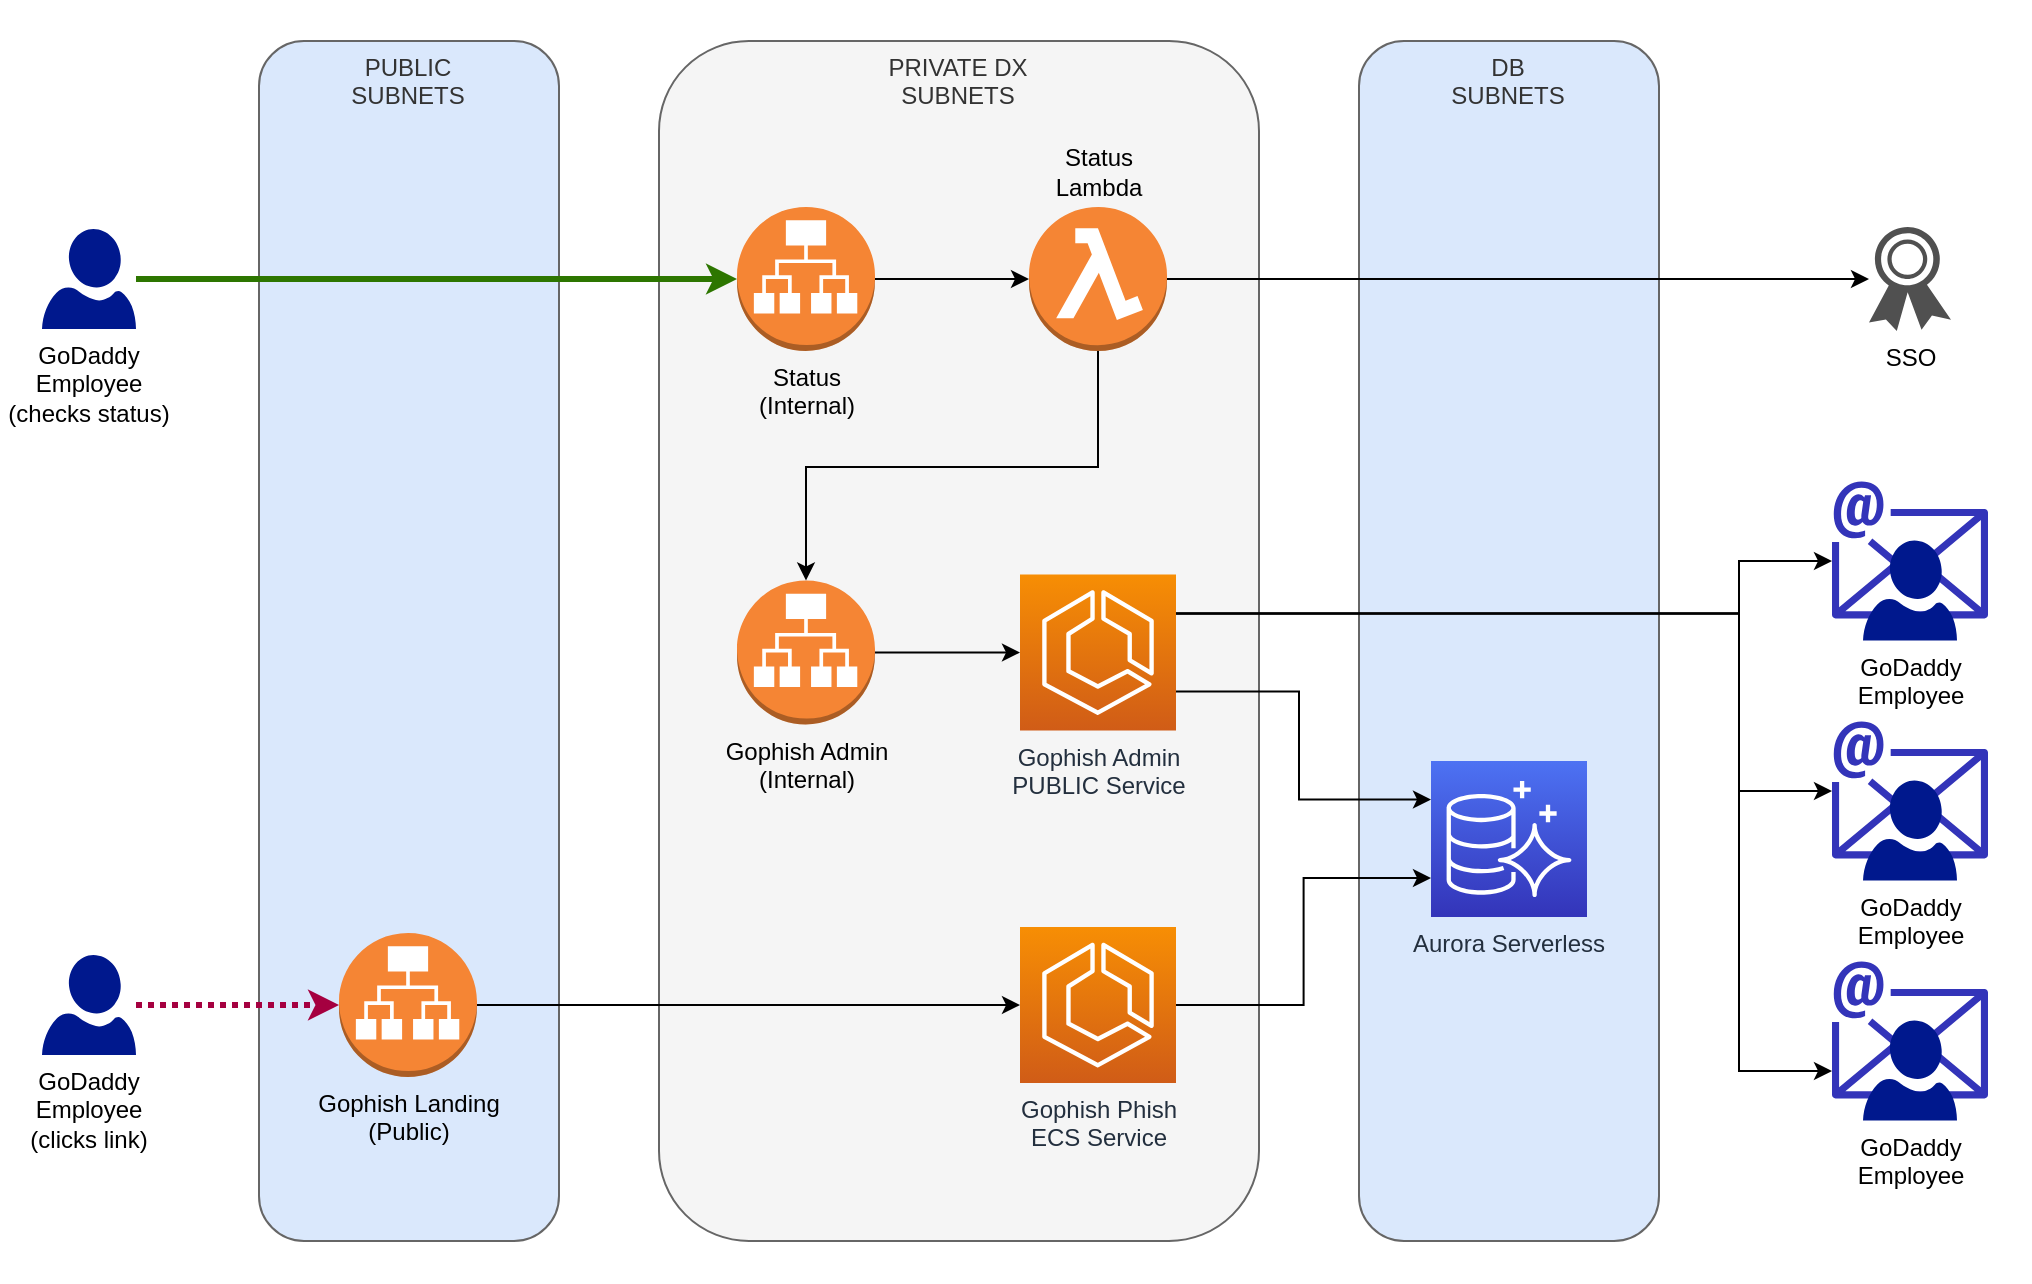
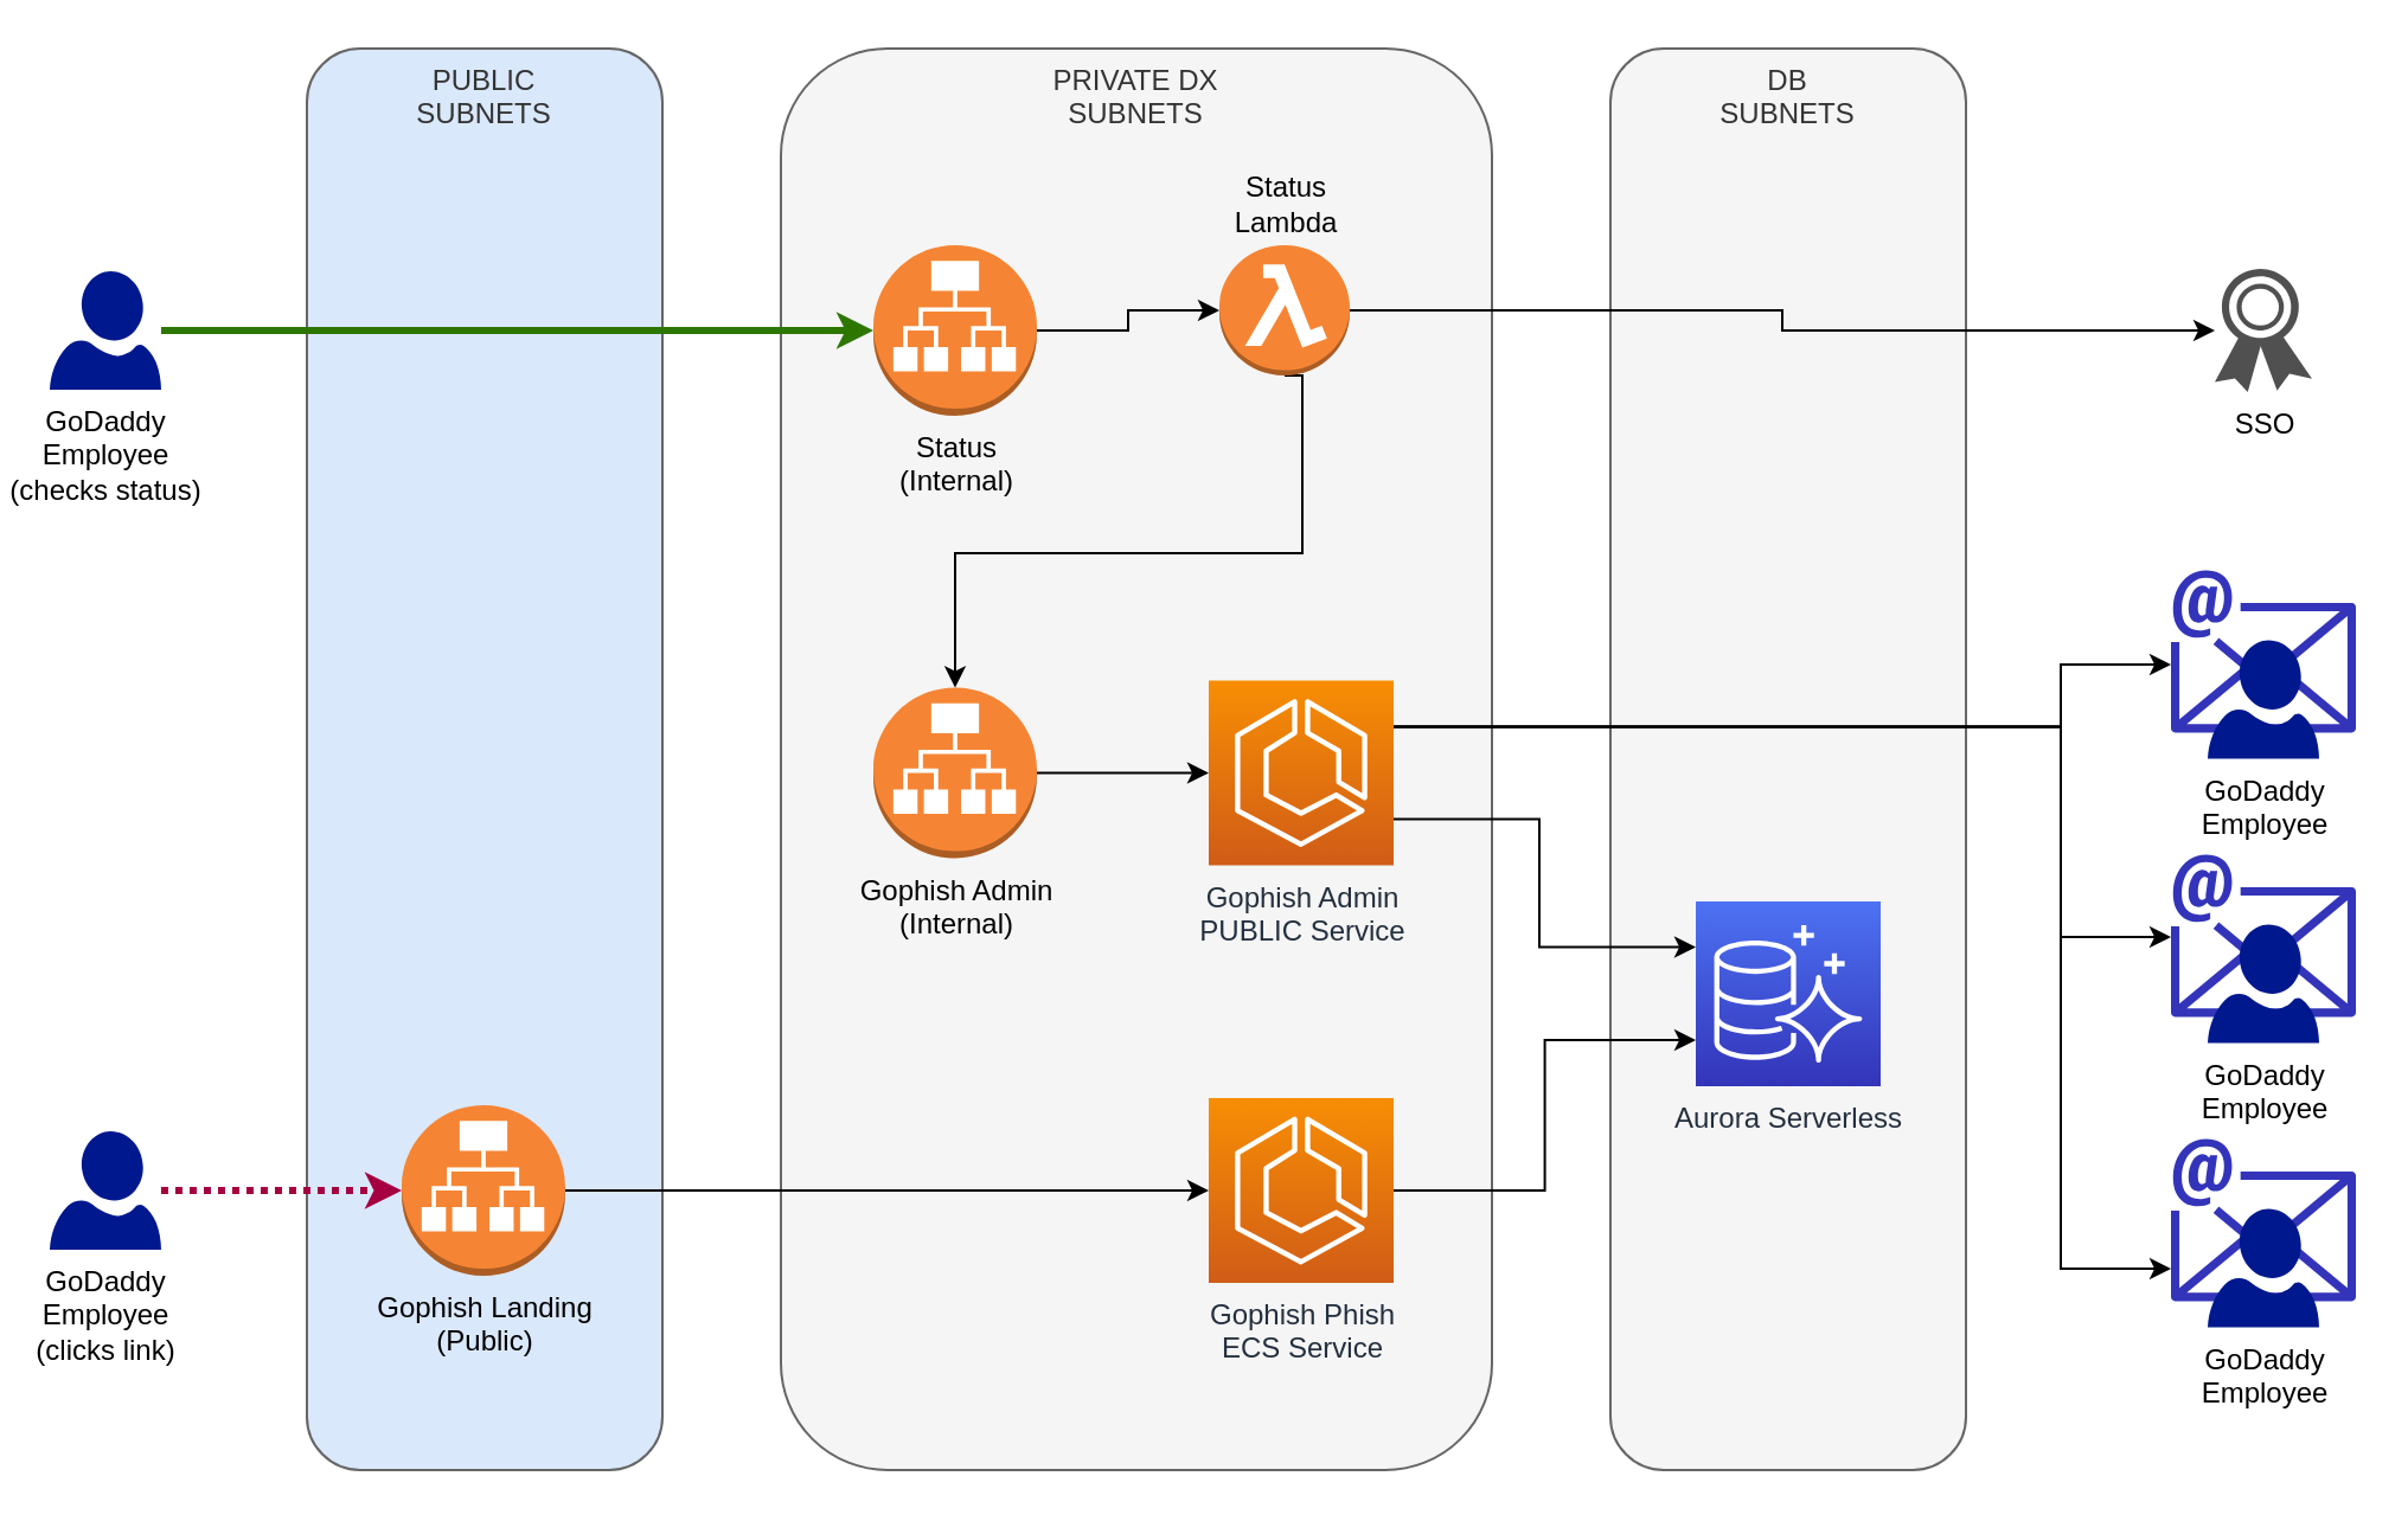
  <mxCell id="0" />
  <mxCell id="1" parent="0" />
- <mxCell id="2" value="&lt;div&gt;DB&lt;/div&gt;&lt;div&gt;SUBNETS&lt;br&gt;&lt;/div&gt;" style="rounded=1;whiteSpace=wrap;html=1;labelPosition=center;verticalLabelPosition=middle;align=center;verticalAlign=top;fillColor=#dae8fc;strokeColor=#666666;fontColor=#333333;" parent="1" vertex="1"><mxGeometry x="679" y="20" width="150" height="600" as="geometry" /></mxCell>
+ <mxCell id="2" value="&lt;div&gt;DB&lt;/div&gt;&lt;div&gt;SUBNETS&lt;br&gt;&lt;/div&gt;" style="rounded=1;whiteSpace=wrap;html=1;labelPosition=center;verticalLabelPosition=middle;align=center;verticalAlign=top;fillColor=#f5f5f5;strokeColor=#666666;fontColor=#333333;" parent="1" vertex="1"><mxGeometry x="679" y="20" width="150" height="600" as="geometry" /></mxCell>
  <mxCell id="3" value="&lt;div&gt;PRIVATE DX&lt;br&gt;&lt;/div&gt;&lt;div&gt;SUBNETS&lt;br&gt;&lt;/div&gt;" style="rounded=1;whiteSpace=wrap;html=1;labelPosition=center;verticalLabelPosition=middle;align=center;verticalAlign=top;fillColor=#f5f5f5;strokeColor=#666666;fontColor=#333333;" parent="1" vertex="1"><mxGeometry x="329" y="20" width="300" height="600" as="geometry" /></mxCell>
  <mxCell id="4" value="&lt;div&gt;PUBLIC&lt;/div&gt;&lt;div&gt;SUBNETS&lt;br&gt;&lt;/div&gt;" style="rounded=1;whiteSpace=wrap;html=1;labelPosition=center;verticalLabelPosition=middle;align=center;verticalAlign=top;fillColor=#dae8fc;strokeColor=#666666;fontColor=#333333;" parent="1" vertex="1"><mxGeometry x="129" y="20" width="150" height="600" as="geometry" /></mxCell>
  <mxCell id="5" style="edgeStyle=orthogonalEdgeStyle;rounded=0;orthogonalLoop=1;jettySize=auto;html=1;entryX=0;entryY=0.5;entryDx=0;entryDy=0;entryPerimeter=0;" parent="1" source="6" target="18" edge="1"><mxGeometry relative="1" as="geometry" /></mxCell>
  <mxCell id="6" value="&lt;div&gt;Gophish Admin&lt;/div&gt;&lt;div&gt;(Internal)&lt;br&gt;&lt;/div&gt;" style="outlineConnect=0;dashed=0;verticalLabelPosition=bottom;verticalAlign=top;align=center;html=1;shape=mxgraph.aws3.application_load_balancer;fillColor=#F58534;gradientColor=none;" parent="1" vertex="1"><mxGeometry x="368" y="289.75" width="69" height="72" as="geometry" /></mxCell>
  <mxCell id="7" style="edgeStyle=orthogonalEdgeStyle;rounded=0;orthogonalLoop=1;jettySize=auto;html=1;" parent="1" source="9" target="24" edge="1"><mxGeometry relative="1" as="geometry" /></mxCell>
  <mxCell id="8" style="edgeStyle=orthogonalEdgeStyle;rounded=0;orthogonalLoop=1;jettySize=auto;html=1;entryX=0.5;entryY=0;entryDx=0;entryDy=0;entryPerimeter=0;exitX=0.5;exitY=1;exitDx=0;exitDy=0;exitPerimeter=0;" parent="1" source="9" target="6" edge="1"><mxGeometry relative="1" as="geometry"><Array as="points"><mxPoint x="549" y="233" /><mxPoint x="403" y="233" /></Array></mxGeometry></mxCell>
- <mxCell id="9" value="&lt;div&gt;Status&lt;/div&gt;&lt;div&gt;Lambda&lt;br&gt;&lt;/div&gt;" style="outlineConnect=0;dashed=0;verticalLabelPosition=top;verticalAlign=bottom;align=center;html=1;shape=mxgraph.aws3.lambda_function;fillColor=#F58534;gradientColor=none;labelPosition=center;" parent="1" vertex="1"><mxGeometry x="514" y="103" width="69" height="72" as="geometry" /></mxCell>
+ <mxCell id="9" value="&lt;div&gt;Status&lt;/div&gt;&lt;div&gt;Lambda&lt;br&gt;&lt;/div&gt;" style="outlineConnect=0;dashed=0;verticalLabelPosition=top;verticalAlign=bottom;align=center;html=1;shape=mxgraph.aws3.lambda_function;fillColor=#F58534;gradientColor=none;labelPosition=center;" parent="1" vertex="1"><mxGeometry x="514" y="103" width="55" height="55" as="geometry" /></mxCell>
  <mxCell id="10" style="edgeStyle=orthogonalEdgeStyle;rounded=0;orthogonalLoop=1;jettySize=auto;html=1;entryX=0;entryY=0.5;entryDx=0;entryDy=0;entryPerimeter=0;" parent="1" source="11" target="23" edge="1"><mxGeometry relative="1" as="geometry" /></mxCell>
  <mxCell id="11" value="&lt;div&gt;Gophish Landing&lt;/div&gt;&lt;div&gt;(Public)&lt;/div&gt;" style="outlineConnect=0;dashed=0;verticalLabelPosition=bottom;verticalAlign=top;align=center;html=1;shape=mxgraph.aws3.application_load_balancer;fillColor=#F58534;gradientColor=none;" parent="1" vertex="1"><mxGeometry x="169" y="466" width="69" height="72" as="geometry" /></mxCell>
  <mxCell id="12" style="edgeStyle=orthogonalEdgeStyle;rounded=0;orthogonalLoop=1;jettySize=auto;html=1;entryX=0;entryY=0.5;entryDx=0;entryDy=0;entryPerimeter=0;" parent="1" source="13" target="9" edge="1"><mxGeometry relative="1" as="geometry" /></mxCell>
  <mxCell id="13" value="&lt;div&gt;Status&lt;/div&gt;&lt;div&gt;(Internal)&lt;br&gt;&lt;/div&gt;" style="outlineConnect=0;dashed=0;verticalLabelPosition=bottom;verticalAlign=top;align=center;html=1;shape=mxgraph.aws3.application_load_balancer;fillColor=#F58534;gradientColor=none;" parent="1" vertex="1"><mxGeometry x="368" y="103" width="69" height="72" as="geometry" /></mxCell>
  <mxCell id="14" style="edgeStyle=orthogonalEdgeStyle;rounded=0;orthogonalLoop=1;jettySize=auto;html=1;entryX=0;entryY=0.25;entryDx=0;entryDy=0;entryPerimeter=0;exitX=1;exitY=0.75;exitDx=0;exitDy=0;exitPerimeter=0;" parent="1" source="18" edge="1"><mxGeometry relative="1" as="geometry"><mxPoint x="715" y="399.25" as="targetPoint" /><Array as="points"><mxPoint x="649" y="345" /><mxPoint x="649" y="399" /></Array></mxGeometry></mxCell>
  <mxCell id="15" style="edgeStyle=orthogonalEdgeStyle;rounded=0;orthogonalLoop=1;jettySize=auto;html=1;exitX=1;exitY=0.25;exitDx=0;exitDy=0;exitPerimeter=0;" edge="1" parent="1" source="18" target="28"><mxGeometry relative="1" as="geometry"><Array as="points"><mxPoint x="869" y="306" /><mxPoint x="869" y="280" /></Array></mxGeometry></mxCell>
  <mxCell id="16" style="edgeStyle=orthogonalEdgeStyle;rounded=0;orthogonalLoop=1;jettySize=auto;html=1;exitX=1;exitY=0.25;exitDx=0;exitDy=0;exitPerimeter=0;" edge="1" parent="1" source="18" target="31"><mxGeometry relative="1" as="geometry"><Array as="points"><mxPoint x="869" y="306" /><mxPoint x="869" y="395" /></Array></mxGeometry></mxCell>
  <mxCell id="17" style="edgeStyle=orthogonalEdgeStyle;rounded=0;orthogonalLoop=1;jettySize=auto;html=1;exitX=1;exitY=0.25;exitDx=0;exitDy=0;exitPerimeter=0;" edge="1" parent="1" source="18" target="34"><mxGeometry relative="1" as="geometry"><Array as="points"><mxPoint x="869" y="306" /><mxPoint x="869" y="535" /></Array></mxGeometry></mxCell>
  <mxCell id="18" value="&lt;div&gt;Gophish Admin&lt;/div&gt;&lt;div&gt;PUBLIC Service&lt;br&gt;&lt;/div&gt;" style="points=[[0,0,0],[0.25,0,0],[0.5,0,0],[0.75,0,0],[1,0,0],[0,1,0],[0.25,1,0],[0.5,1,0],[0.75,1,0],[1,1,0],[0,0.25,0],[0,0.5,0],[0,0.75,0],[1,0.25,0],[1,0.5,0],[1,0.75,0]];outlineConnect=0;fontColor=#232F3E;gradientColor=#F78E04;gradientDirection=north;fillColor=#D05C17;strokeColor=#ffffff;dashed=0;verticalLabelPosition=bottom;verticalAlign=top;align=center;html=1;fontSize=12;fontStyle=0;aspect=fixed;shape=mxgraph.aws4.resourceIcon;resIcon=mxgraph.aws4.ecs;" parent="1" vertex="1"><mxGeometry x="509.5" y="286.75" width="78" height="78" as="geometry" /></mxCell>
  <mxCell id="19" style="edgeStyle=orthogonalEdgeStyle;rounded=0;orthogonalLoop=1;jettySize=auto;html=1;entryX=0;entryY=0.5;entryDx=0;entryDy=0;entryPerimeter=0;strokeWidth=3;fillColor=#d80073;strokeColor=#A50040;dashed=1;dashPattern=1 1;" parent="1" source="20" target="11" edge="1"><mxGeometry relative="1" as="geometry" /></mxCell>
  <mxCell id="20" value="&lt;div&gt;GoDaddy&lt;/div&gt;&lt;div&gt;Employee&lt;/div&gt;&lt;div&gt;(clicks link)&lt;br&gt;&lt;/div&gt;" style="aspect=fixed;pointerEvents=1;shadow=0;dashed=0;html=1;strokeColor=none;labelPosition=center;verticalLabelPosition=bottom;verticalAlign=top;align=center;fillColor=#00188D;shape=mxgraph.azure.user" parent="1" vertex="1"><mxGeometry x="20.5" y="477" width="47" height="50" as="geometry" /></mxCell>
  <mxCell id="21" value="Aurora Serverless" style="points=[[0,0,0],[0.25,0,0],[0.5,0,0],[0.75,0,0],[1,0,0],[0,1,0],[0.25,1,0],[0.5,1,0],[0.75,1,0],[1,1,0],[0,0.25,0],[0,0.5,0],[0,0.75,0],[1,0.25,0],[1,0.5,0],[1,0.75,0]];outlineConnect=0;fontColor=#232F3E;gradientColor=#4D72F3;gradientDirection=north;fillColor=#3334B9;strokeColor=#ffffff;dashed=0;verticalLabelPosition=bottom;verticalAlign=top;align=center;html=1;fontSize=12;fontStyle=0;aspect=fixed;shape=mxgraph.aws4.resourceIcon;resIcon=mxgraph.aws4.aurora;" parent="1" vertex="1"><mxGeometry x="715" y="380" width="78" height="78" as="geometry" /></mxCell>
  <mxCell id="22" style="edgeStyle=orthogonalEdgeStyle;rounded=0;orthogonalLoop=1;jettySize=auto;html=1;entryX=0;entryY=0.75;entryDx=0;entryDy=0;entryPerimeter=0;" parent="1" source="23" target="21" edge="1"><mxGeometry relative="1" as="geometry" /></mxCell>
  <mxCell id="23" value="&lt;div&gt;Gophish Phish&lt;/div&gt;&lt;div&gt;ECS Service&lt;br&gt;&lt;/div&gt;" style="points=[[0,0,0],[0.25,0,0],[0.5,0,0],[0.75,0,0],[1,0,0],[0,1,0],[0.25,1,0],[0.5,1,0],[0.75,1,0],[1,1,0],[0,0.25,0],[0,0.5,0],[0,0.75,0],[1,0.25,0],[1,0.5,0],[1,0.75,0]];outlineConnect=0;fontColor=#232F3E;gradientColor=#F78E04;gradientDirection=north;fillColor=#D05C17;strokeColor=#ffffff;dashed=0;verticalLabelPosition=bottom;verticalAlign=top;align=center;html=1;fontSize=12;fontStyle=0;aspect=fixed;shape=mxgraph.aws4.resourceIcon;resIcon=mxgraph.aws4.ecs;" parent="1" vertex="1"><mxGeometry x="509.5" y="463" width="78" height="78" as="geometry" /></mxCell>
  <mxCell id="24" value="SSO" style="pointerEvents=1;shadow=0;dashed=0;html=1;strokeColor=none;fillColor=#505050;labelPosition=center;verticalLabelPosition=bottom;verticalAlign=top;outlineConnect=0;align=center;shape=mxgraph.office.security.token;" parent="1" vertex="1"><mxGeometry x="934" y="113" width="41" height="52" as="geometry" /></mxCell>
  <mxCell id="25" style="edgeStyle=orthogonalEdgeStyle;rounded=0;orthogonalLoop=1;jettySize=auto;html=1;entryX=0;entryY=0.5;entryDx=0;entryDy=0;entryPerimeter=0;strokeWidth=3;fillColor=#60a917;strokeColor=#2D7600;" parent="1" source="26" target="13" edge="1"><mxGeometry relative="1" as="geometry" /></mxCell>
  <mxCell id="26" value="&lt;div&gt;GoDaddy&lt;/div&gt;&lt;div&gt;Employee&lt;br&gt;&lt;/div&gt;&lt;div&gt;(checks status)&lt;br&gt;&lt;/div&gt;" style="aspect=fixed;pointerEvents=1;shadow=0;dashed=0;html=1;strokeColor=none;labelPosition=center;verticalLabelPosition=bottom;verticalAlign=top;align=center;fillColor=#00188D;shape=mxgraph.azure.user" parent="1" vertex="1"><mxGeometry x="20.5" y="114" width="47" height="50" as="geometry" /></mxCell>
  <mxCell id="27" value="" style="group" vertex="1" connectable="0" parent="1"><mxGeometry x="915.5" y="240" width="78" height="79.75" as="geometry" /></mxCell>
  <mxCell id="28" value="" style="outlineConnect=0;fontColor=#232F3E;gradientColor=none;fillColor=#3334B9;strokeColor=none;dashed=0;verticalLabelPosition=bottom;verticalAlign=top;align=center;html=1;fontSize=12;fontStyle=0;aspect=fixed;pointerEvents=1;shape=mxgraph.aws4.email;" vertex="1" parent="27"><mxGeometry width="78" height="69" as="geometry" /></mxCell>
  <mxCell id="29" value="&lt;div&gt;GoDaddy&lt;/div&gt;&lt;div&gt;Employee&lt;br&gt;&lt;/div&gt;" style="aspect=fixed;pointerEvents=1;shadow=0;dashed=0;html=1;strokeColor=none;labelPosition=center;verticalLabelPosition=bottom;verticalAlign=top;align=center;fillColor=#00188D;shape=mxgraph.azure.user" vertex="1" parent="27"><mxGeometry x="15.5" y="29.75" width="47" height="50" as="geometry" /></mxCell>
  <mxCell id="30" value="" style="group" vertex="1" connectable="0" parent="1"><mxGeometry x="915.5" y="360" width="78" height="79.75" as="geometry" /></mxCell>
  <mxCell id="31" value="" style="outlineConnect=0;fontColor=#232F3E;gradientColor=none;fillColor=#3334B9;strokeColor=none;dashed=0;verticalLabelPosition=bottom;verticalAlign=top;align=center;html=1;fontSize=12;fontStyle=0;aspect=fixed;pointerEvents=1;shape=mxgraph.aws4.email;" vertex="1" parent="30"><mxGeometry width="78" height="69" as="geometry" /></mxCell>
  <mxCell id="32" value="&lt;div&gt;GoDaddy&lt;/div&gt;&lt;div&gt;Employee&lt;br&gt;&lt;/div&gt;" style="aspect=fixed;pointerEvents=1;shadow=0;dashed=0;html=1;strokeColor=none;labelPosition=center;verticalLabelPosition=bottom;verticalAlign=top;align=center;fillColor=#00188D;shape=mxgraph.azure.user" vertex="1" parent="30"><mxGeometry x="15.5" y="29.75" width="47" height="50" as="geometry" /></mxCell>
  <mxCell id="33" value="" style="group" vertex="1" connectable="0" parent="1"><mxGeometry x="915.5" y="480" width="78" height="79.75" as="geometry" /></mxCell>
  <mxCell id="34" value="" style="outlineConnect=0;fontColor=#232F3E;gradientColor=none;fillColor=#3334B9;strokeColor=none;dashed=0;verticalLabelPosition=bottom;verticalAlign=top;align=center;html=1;fontSize=12;fontStyle=0;aspect=fixed;pointerEvents=1;shape=mxgraph.aws4.email;" vertex="1" parent="33"><mxGeometry width="78" height="69" as="geometry" /></mxCell>
  <mxCell id="35" value="&lt;div&gt;GoDaddy&lt;/div&gt;&lt;div&gt;Employee&lt;br&gt;&lt;/div&gt;" style="aspect=fixed;pointerEvents=1;shadow=0;dashed=0;html=1;strokeColor=none;labelPosition=center;verticalLabelPosition=bottom;verticalAlign=top;align=center;fillColor=#00188D;shape=mxgraph.azure.user" vertex="1" parent="33"><mxGeometry x="15.5" y="29.75" width="47" height="50" as="geometry" /></mxCell>
